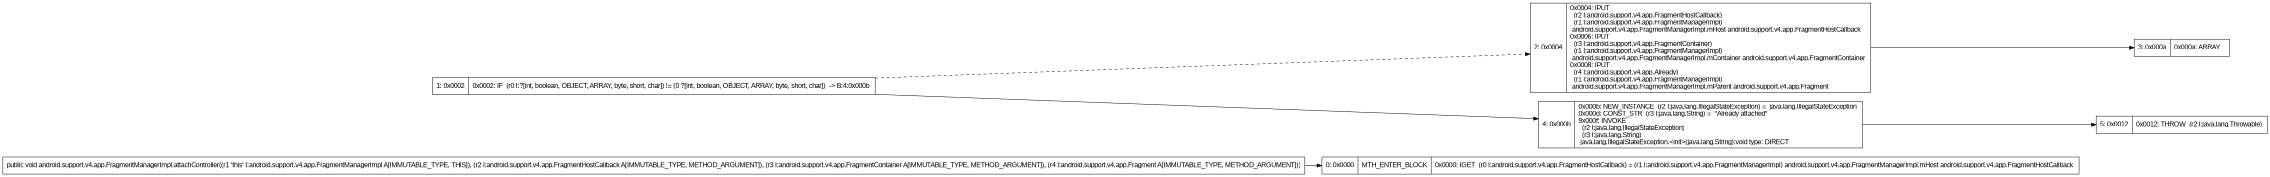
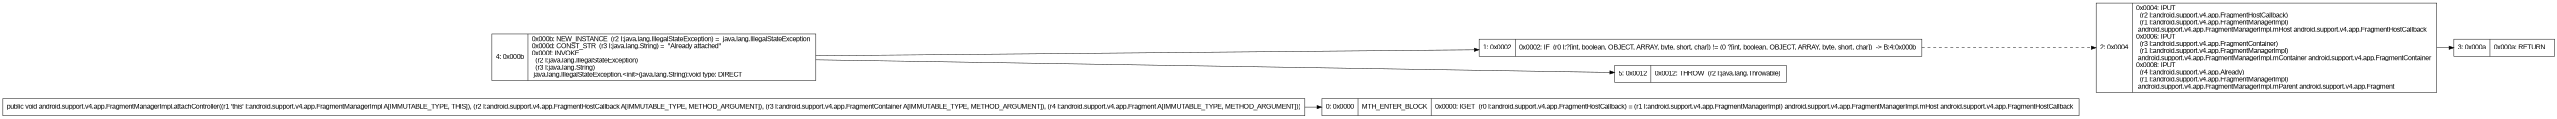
  digraph {
    fontname="Liberation Sans"
    rankdir=LR
    node [fontname="Liberation Sans" shape=record]
    edge [fontname="Liberation Sans"]
    n1 [label="{0\:\ 0x0000|MTH_ENTER_BLOCK\l|0x0000: IGET  (r0 I:android.support.v4.app.FragmentHostCallback) = (r1 I:android.support.v4.app.FragmentManagerImpl) android.support.v4.app.FragmentManagerImpl.mHost android.support.v4.app.FragmentHostCallback \l}"]
    n2 [label="{1\:\ 0x0002|0x0002: IF  (r0 I:?[int, boolean, OBJECT, ARRAY, byte, short, char]) != (0 ?[int, boolean, OBJECT, ARRAY, byte, short, char])  \-\> B:4:0x000b \l}"]
    n3 [label="{2\:\ 0x0004|0x0004: IPUT  \l  (r2 I:android.support.v4.app.FragmentHostCallback)\l  (r1 I:android.support.v4.app.FragmentManagerImpl)\l android.support.v4.app.FragmentManagerImpl.mHost android.support.v4.app.FragmentHostCallback \l0x0006: IPUT  \l  (r3 I:android.support.v4.app.FragmentContainer)\l  (r1 I:android.support.v4.app.FragmentManagerImpl)\l android.support.v4.app.FragmentManagerImpl.mContainer android.support.v4.app.FragmentContainer \l0x0008: IPUT  \l  (r4 I:android.support.v4.app.Already)\l  (r1 I:android.support.v4.app.FragmentManagerImpl)\l android.support.v4.app.FragmentManagerImpl.mParent android.support.v4.app.Fragment \l}"]
-   n4 [label="{4\:\ 0x000b|0x000b: NEW_INSTANCE  (r2 I:java.lang.IllegalStateException) =  java.lang.IllegalStateException \l0x000d: CONST_STR  (r3 I:java.lang.String) =  \"Already attached\" \l9x000f: INVOKE  \l  (r2 I:java.lang.IllegalStateException)\l  (r3 I:java.lang.String)\l java.lang.IllegalStateException.\<init\>(java.lang.String):void type: DIRECT \l}"]
-   n5 [label="{3\:\ 0x000a|0x000a: ARRAY   \l}"]
+   n4 [label="{4\:\ 0x000b|0x000b: NEW_INSTANCE  (r2 I:java.lang.IllegalStateException) =  java.lang.IllegalStateException \l0x000d: CONST_STR  (r3 I:java.lang.String) =  \"Already attached\" \l0x000f: INVOKE  \l  (r2 I:java.lang.IllegalStateException)\l  (r3 I:java.lang.String)\l java.lang.IllegalStateException.\<init\>(java.lang.String):void type: DIRECT \l}"]
+   n5 [label="{3\:\ 0x000a|0x000a: RETURN   \l}"]
    n6 [label="{5\:\ 0x0012|0x0012: THROW  (r2 I:java.lang.Throwable) \l}"]
    n7 [label="{public void android.support.v4.app.FragmentManagerImpl.attachController((r1 'this' I:android.support.v4.app.FragmentManagerImpl A[IMMUTABLE_TYPE, THIS]), (r2 I:android.support.v4.app.FragmentHostCallback A[IMMUTABLE_TYPE, METHOD_ARGUMENT]), (r3 I:android.support.v4.app.FragmentContainer A[IMMUTABLE_TYPE, METHOD_ARGUMENT]), (r4 I:android.support.v4.app.Fragment A[IMMUTABLE_TYPE, METHOD_ARGUMENT])) }"]
    n2 -> n3 [style=dashed]
-   n2 -> n4
+   n4 -> n2
    n3 -> n5
    n4 -> n6
    n7 -> n1
  }
